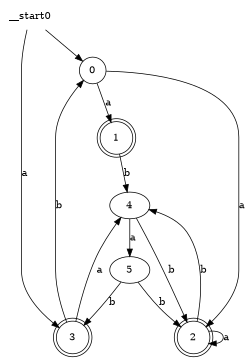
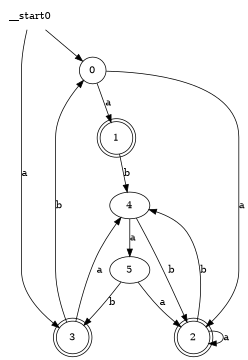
  digraph {
    node [shape=doublecircle]
    __start0 [shape=none]
    0 [shape=circle]
    3
    1
    2
    4 [shape=""]
    5 [shape=""]
    __start0 -> 0
    __start0 -> 3 [label=a]
    0 -> 1 [label=a]
    0 -> 2 [label=a]
    3 -> 0 [label=b]
    3 -> 4 [label=a]
    1 -> 4 [label=b]
    2 -> 2 [label=a]
    2 -> 4 [label=b]
    4 -> 2 [label=b]
    4 -> 5 [label=a]
    5 -> 3 [label=b]
-   5 -> 2 [label=b]
+   5 -> 2 [label=a]
  }
